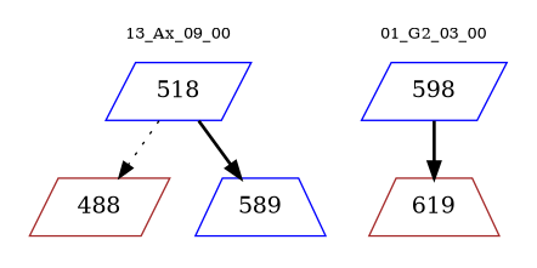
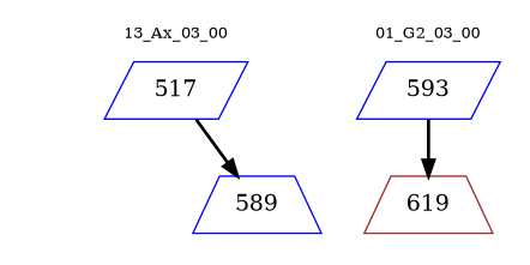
  digraph {
    node [color=blue shape=parallelogram]
    edge [color=black style=bold]
-   n1 [label=518]
-   n2 [color=brown label=488]
+   n1 [label=517]
    n3 [label=589 shape=trapezium]
-   n4 [label=598]
+   n4 [label=593]
    n5 [color=brown label=619 shape=trapezium]
    subgraph cluster_1 {
      color=white
      fontsize=10
-     label="13_Ax_09_00"
+     label="13_Ax_03_00"
      n1
-     n2
      n3
    }
    subgraph cluster_2 {
      color=white
      fontsize=10
      label="01_G2_03_00"
      n4
      n5
    }
-   n1 -> n2 [style=dotted]
    n1 -> n3
    n4 -> n5
  }
